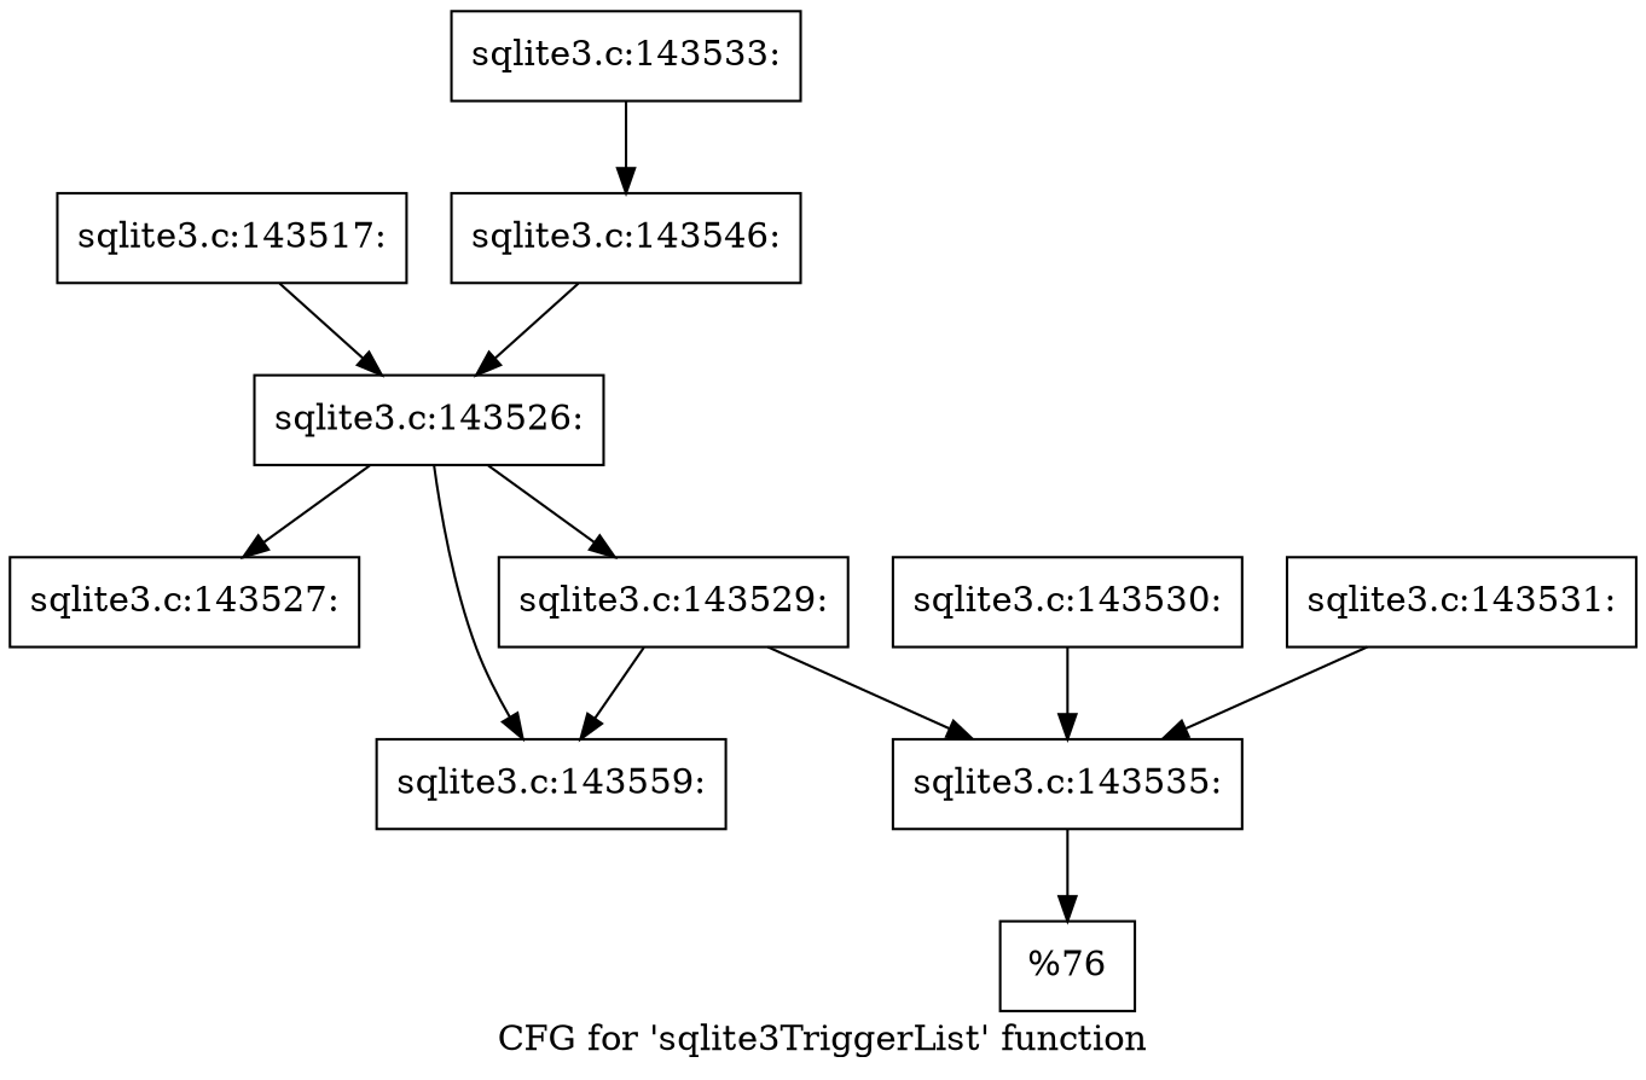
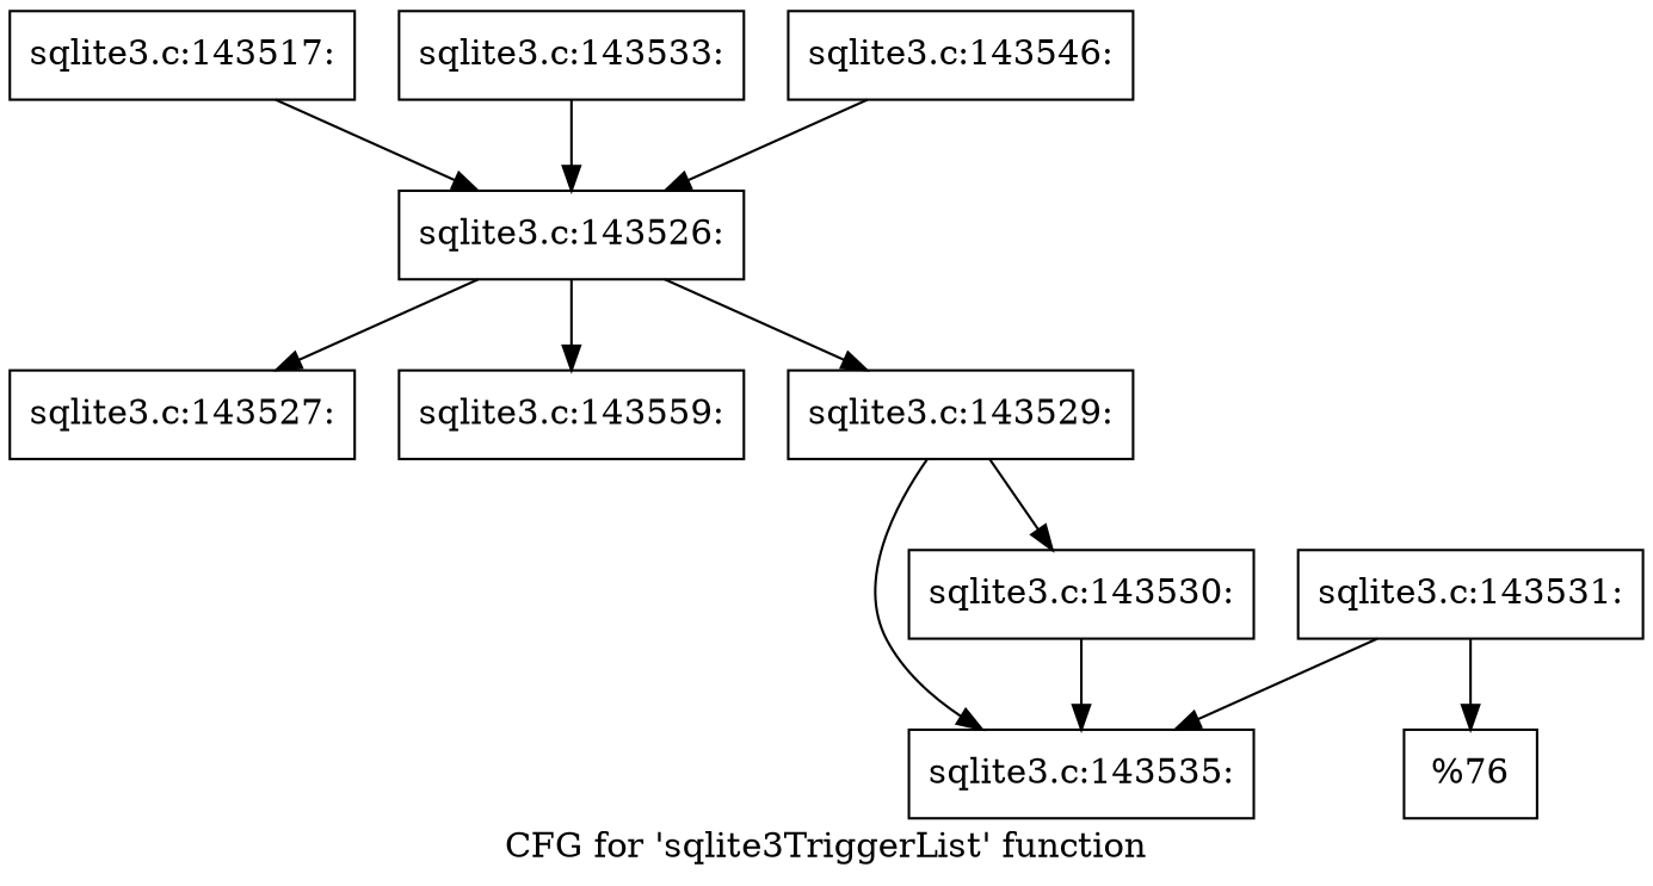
  digraph {
    label="CFG for 'sqlite3TriggerList' function"
    node [shape=record]
    n1 [label="{sqlite3.c:143517:}"]
    n2 [label="{sqlite3.c:143526:}"]
    n3 [label="{sqlite3.c:143527:}"]
    n4 [label="{sqlite3.c:143559:}"]
    n5 [label="{sqlite3.c:143529:}"]
    n6 [label="{sqlite3.c:143535:}"]
    n7 [label="{sqlite3.c:143530:}"]
    n8 [label="{%76}"]
    n9 [label="{sqlite3.c:143531:}"]
    n10 [label="{sqlite3.c:143533:}"]
    n11 [label="{sqlite3.c:143546:}"]
    n1 -> n2
    n2 -> n3
    n2 -> n4
    n2 -> n5
    n5 -> n6
-   n5 -> n4
-   n6 -> n8
+   n5 -> n7
+   n9 -> n8
    n7 -> n6
    n9 -> n6
-   n10 -> n11
+   n10 -> n2
    n11 -> n2
  }
